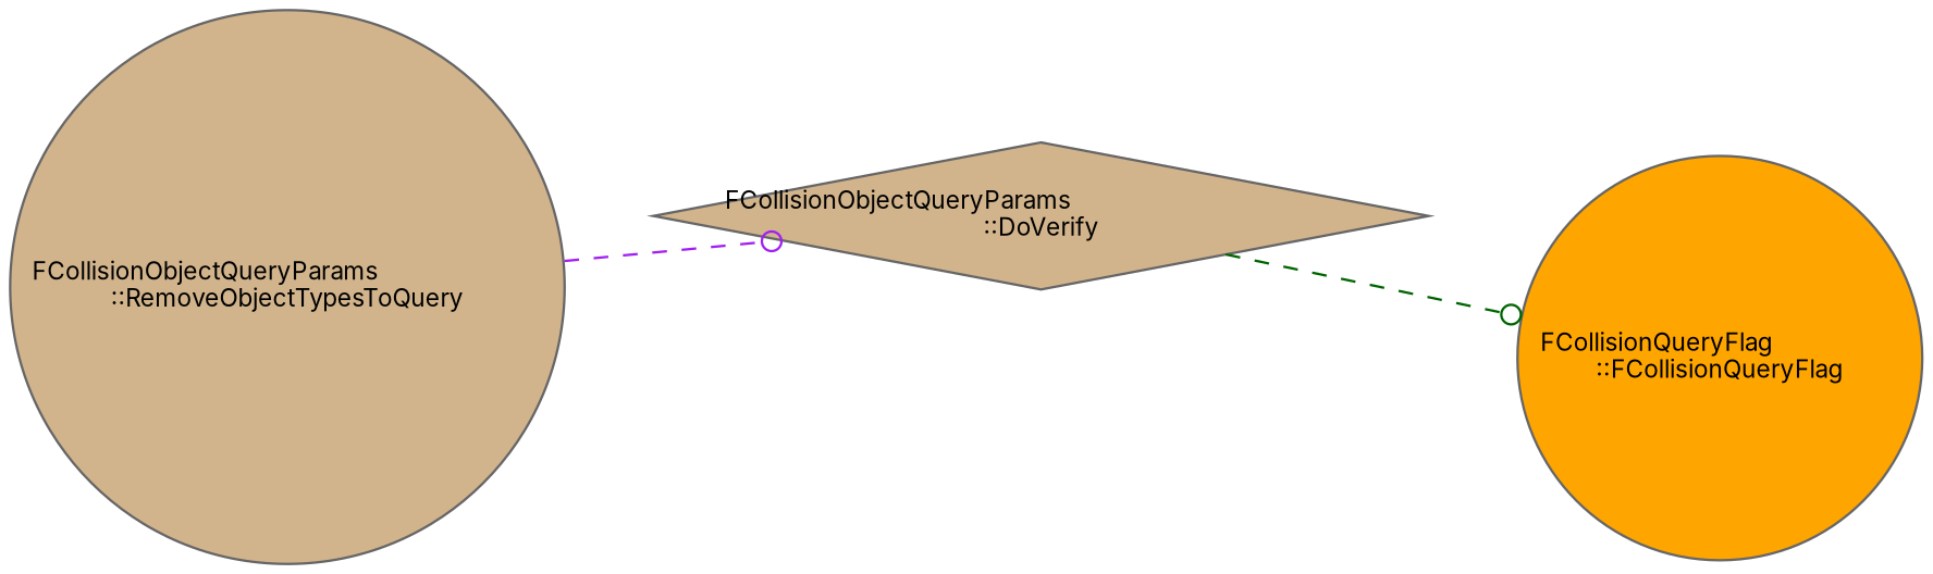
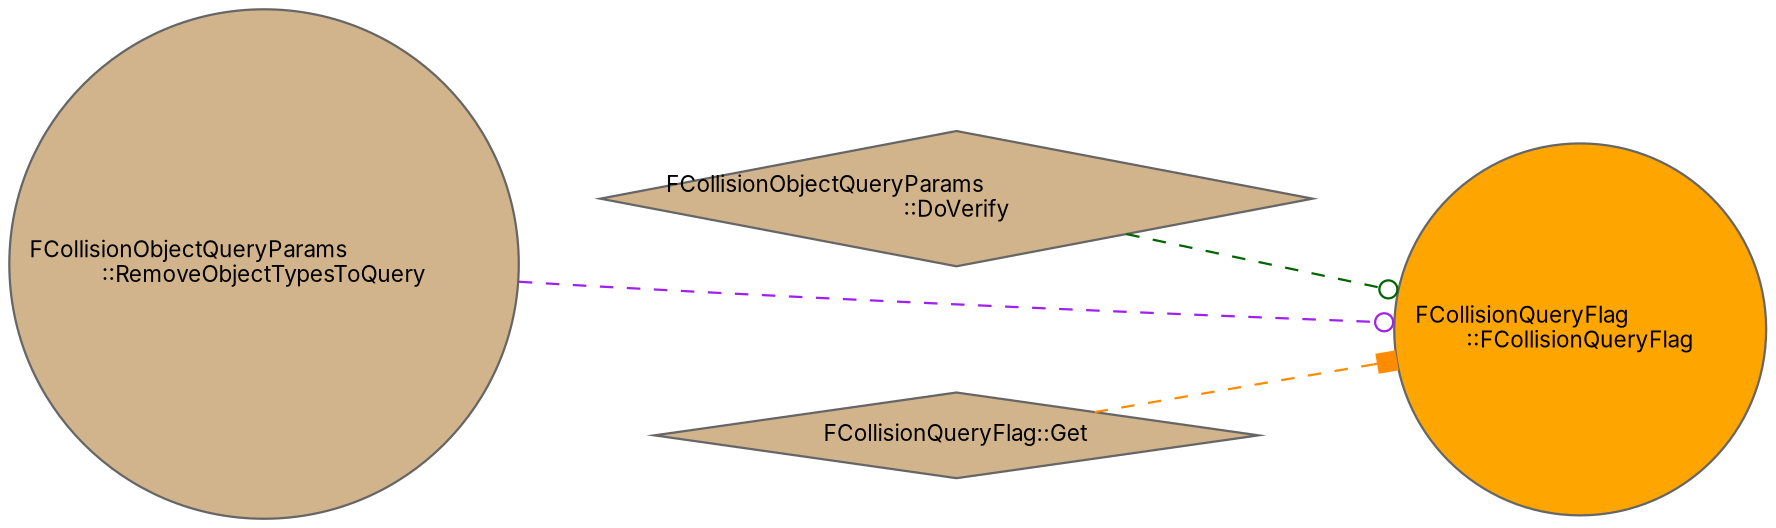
  digraph {
    fontname=Inter
    rankdir=LR
    node [color=grey40 fillcolor=tan fontname=Inter fontsize=10 shape=circle style=filled]
    edge [arrowhead=odot fontname=Inter fontsize=10 labelfontname=Helvetica labelfontsize=10 style=dashed]
    n1 [color=gray40 fontcolor=black height=0.2 label="FCollisionObjectQueryParams\l::RemoveObjectTypesToQuery" width=0.4]
    n2 [height=0.2 label="FCollisionObjectQueryParams\l::DoVerify" shape=diamond width=0.4]
    n3 [fillcolor=orange height=0.2 label="FCollisionQueryFlag\l::FCollisionQueryFlag" width=0.4]
-   n1 -> n2 [color=purple]
+   n4 [height=0.2 label="FCollisionQueryFlag::Get" shape=diamond width=0.4]
+   n1 -> n3 [color=purple]
    n2 -> n3 [color=darkgreen]
+   n4 -> n3 [arrowhead=box color=darkorange]
  }
